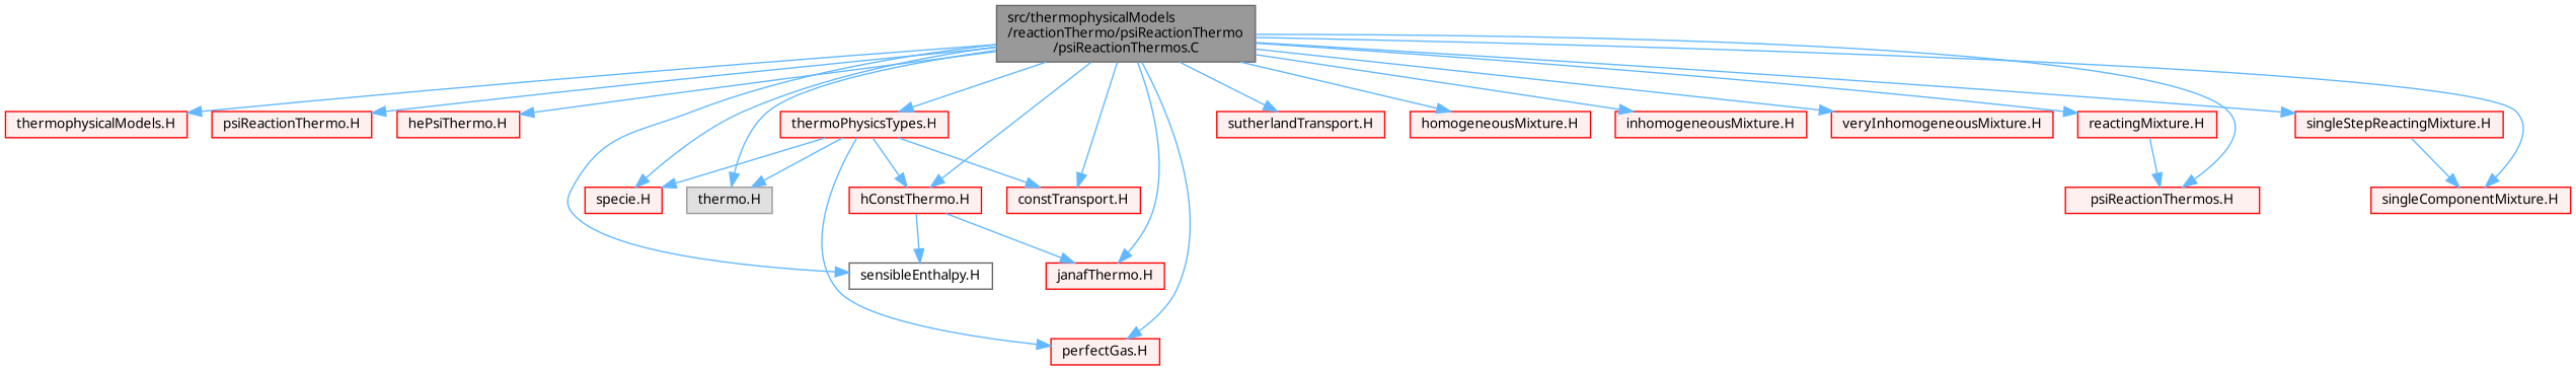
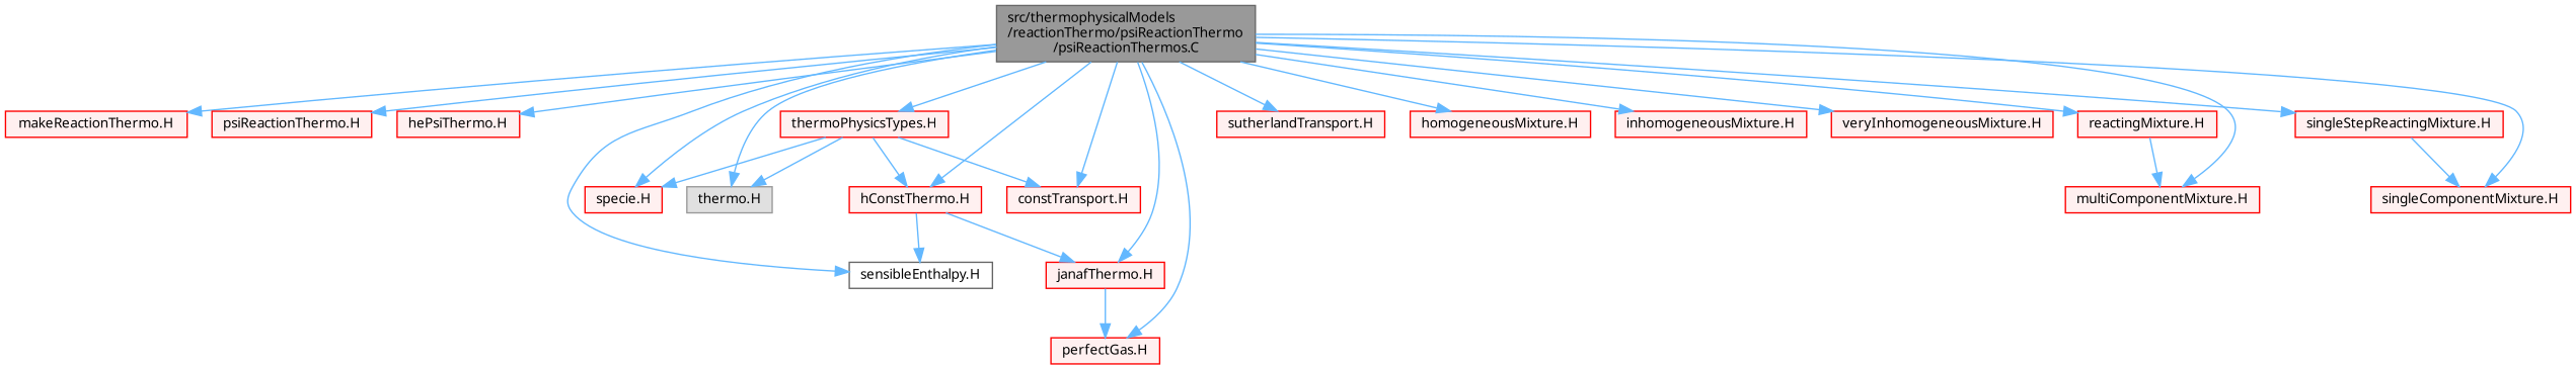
  digraph {
    fontname="Noto Sans"
    node [color=red fillcolor="#FFF0F0" fontname="Noto Sans" fontsize=10 shape=box style=filled]
    edge [color=steelblue1 fontname="Noto Sans" fontsize=10 labelfontname=Helvetica labelfontsize=10 style=solid]
    n1 [color=gray40 fillcolor=grey60 fontcolor=black height=0.2 label="src/thermophysicalModels\l/reactionThermo/psiReactionThermo\l/psiReactionThermos.C" width=0.4]
-   n2 [height=0.2 label="thermophysicalModels.H" width=0.4]
+   n2 [height=0.2 label="makeReactionThermo.H" width=0.4]
    n3 [height=0.2 label="psiReactionThermo.H" width=0.4]
    n4 [height=0.2 label="hePsiThermo.H" width=0.4]
    n5 [height=0.2 label="specie.H" width=0.4]
    n6 [height=0.2 label="perfectGas.H" width=0.4]
    n7 [height=0.2 label="hConstThermo.H" width=0.4]
    n8 [height=0.2 label="janafThermo.H" width=0.4]
    n9 [color=grey40 fillcolor=white height=0.2 label="sensibleEnthalpy.H" width=0.4]
    n10 [color=grey60 fillcolor="#E0E0E0" height=0.2 label="thermo.H" width=0.4]
    n11 [height=0.2 label="constTransport.H" width=0.4]
    n12 [height=0.2 label="sutherlandTransport.H" width=0.4]
    n13 [height=0.2 label="homogeneousMixture.H" width=0.4]
    n14 [height=0.2 label="inhomogeneousMixture.H" width=0.4]
    n15 [height=0.2 label="veryInhomogeneousMixture.H" width=0.4]
-   n16 [height=0.2 label="psiReactionThermos.H" width=0.4]
+   n16 [height=0.2 label="multiComponentMixture.H" width=0.4]
    n17 [height=0.2 label="reactingMixture.H" width=0.4]
    n18 [height=0.2 label="singleStepReactingMixture.H" width=0.4]
    n19 [height=0.2 label="singleComponentMixture.H" width=0.4]
    n20 [height=0.2 label="thermoPhysicsTypes.H" width=0.4]
    n1 -> n2
    n1 -> n3
    n1 -> n4
    n1 -> n5
    n1 -> n6
    n1 -> n7
    n1 -> n8
    n1 -> n9
    n1 -> n10
    n1 -> n11
    n1 -> n12
    n1 -> n13
    n1 -> n14
    n1 -> n15
    n1 -> n16
    n1 -> n17
    n1 -> n18
    n1 -> n19
    n1 -> n20
    n7 -> n8
    n7 -> n9
    n17 -> n16
    n18 -> n19
    n20 -> n5
-   n20 -> n6
+   n8 -> n6
    n20 -> n7
    n20 -> n10
    n20 -> n11
  }
